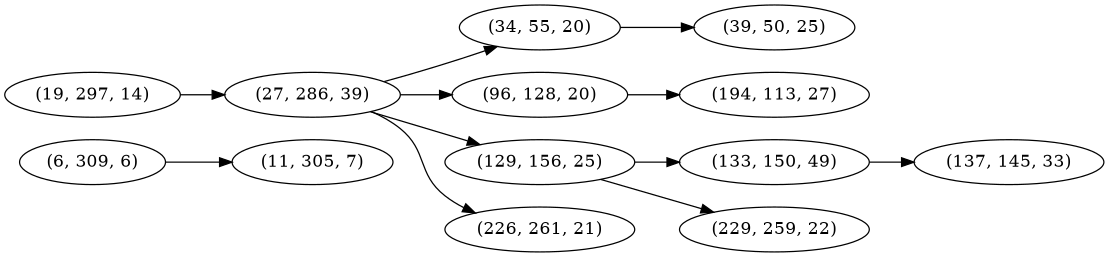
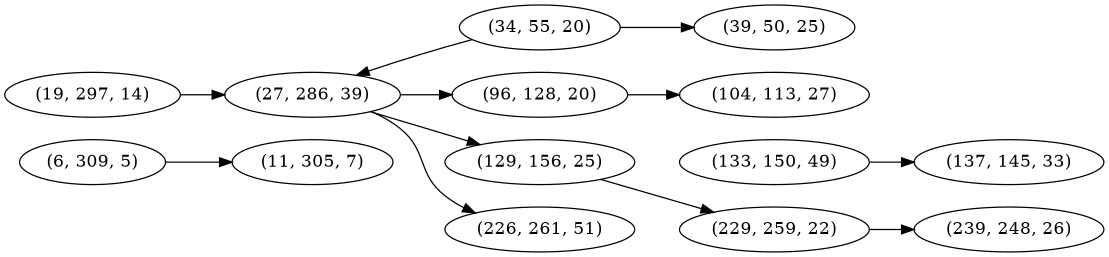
  digraph {
    rankdir=LR
-   "(6, 309, 6)"
+   "(6, 309, 6)" [label="(6, 309, 5)"]
    "(11, 305, 7)"
    n3 [label="(27, 286, 39)"]
    "(19, 297, 14)"
    n5 [label="(34, 55, 20)"]
    n6 [label="(96, 128, 20)"]
    "(129, 156, 25)"
-   "(226, 261, 21)"
+   "(226, 261, 21)" [label="(226, 261, 51)"]
    "(39, 50, 25)"
-   "(104, 113, 27)" [label="(194, 113, 27)"]
+   "(104, 113, 27)"
    n11 [label="(133, 150, 49)"]
    "(229, 259, 22)"
    "(137, 145, 33)"
+   "(239, 248, 26)"
    "(6, 309, 6)" -> "(11, 305, 7)"
-   n3 -> n5
+   n5 -> n3
    n3 -> n6
    n3 -> "(129, 156, 25)"
    n3 -> "(226, 261, 21)"
    "(19, 297, 14)" -> n3
    n5 -> "(39, 50, 25)"
    n6 -> "(104, 113, 27)"
-   "(129, 156, 25)" -> n11
    "(129, 156, 25)" -> "(229, 259, 22)"
    n11 -> "(137, 145, 33)"
+   "(229, 259, 22)" -> "(239, 248, 26)"
  }
